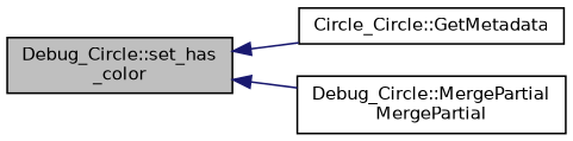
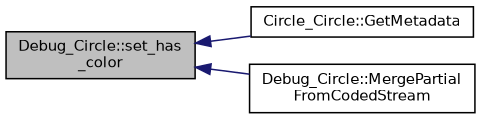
  digraph {
    rankdir=LR
    node [color=black fillcolor=white fontname=Helvetica fontsize=10 shape=record style=filled]
    edge [color=midnightblue dir=back fontname=Helvetica fontsize=10 labelfontname=Helvetica labelfontsize=10 style=solid]
    n1 [fillcolor=grey75 fontcolor=black height=0.2 label="Debug_Circle::set_has\l_color" width=0.4]
    n2 [height=0.2 label="Circle_Circle::GetMetadata" width=0.4]
-   n3 [height=0.2 label="Debug_Circle::MergePartial\lMergePartial" width=0.4]
+   n3 [height=0.2 label="Debug_Circle::MergePartial\lFromCodedStream" width=0.4]
    n1 -> n2
    n1 -> n3
  }
